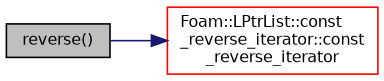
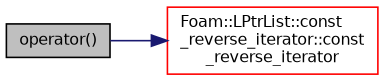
  digraph {
    rankdir=LR
    node [fontname=Helvetica fontsize=10 shape=record]
-   n1 [color=black fillcolor=grey75 fontcolor=black height=0.2 label="reverse()" style=filled width=0.4]
+   n1 [color=black fillcolor=grey75 fontcolor=black height=0.2 label="operator()" style=filled width=0.4]
    n2 [color=red height=0.2 label="Foam::LPtrList::const\l_reverse_iterator::const\l_reverse_iterator" width=0.4]
    n1 -> n2 [color=midnightblue fontname=Helvetica fontsize=10 labelfontname=Helvetica labelfontsize=10 style=solid]
  }
